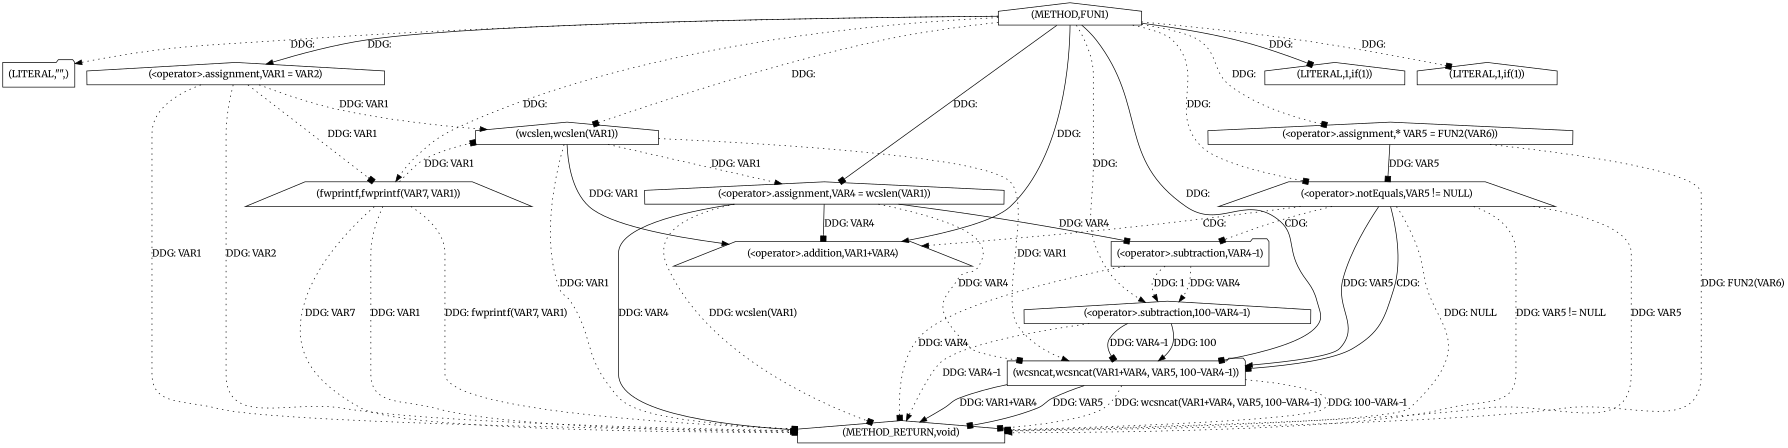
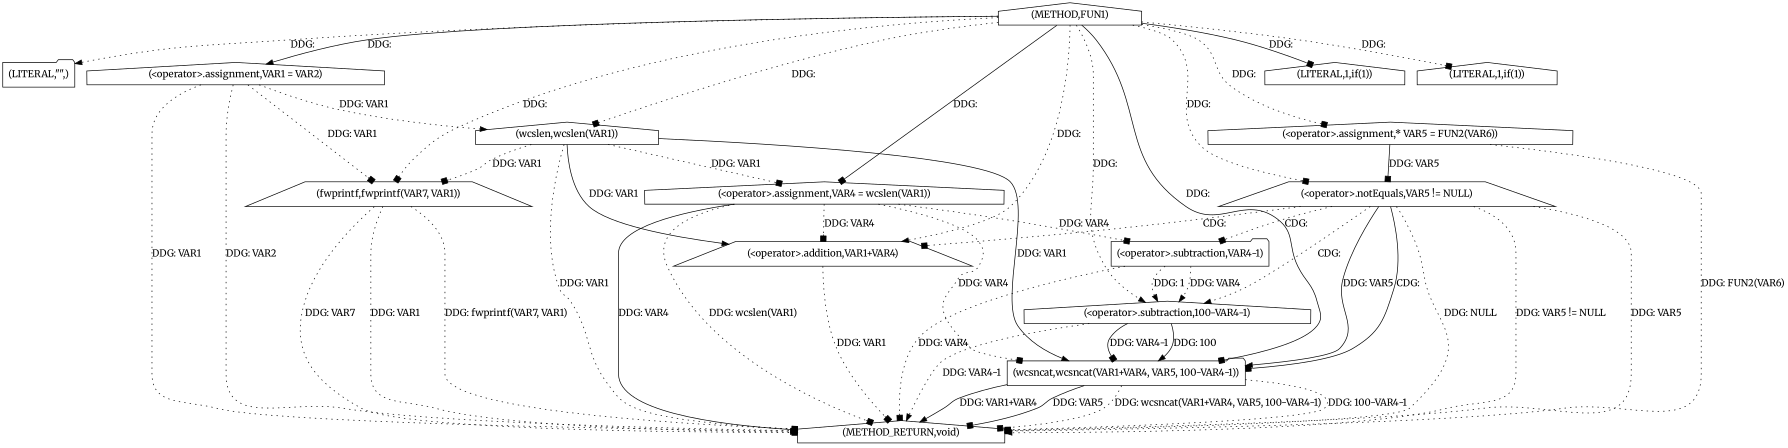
  digraph {
    fontname=Merriweather
    node [fontname=Merriweather shape=house]
    edge [arrowhead=box fontname=Merriweather style=dotted]
    n1 [label="(METHOD,FUN1)"]
    n2 [label="(LITERAL,\"\",)" shape=folder]
    n3 [label="(<operator>.assignment,VAR1 = VAR2)"]
    n4 [label="(LITERAL,1,if(1))"]
    n5 [label="(<operator>.assignment,VAR4 = wcslen(VAR1))"]
    n6 [label="(wcslen,wcslen(VAR1))"]
    n7 [label="(<operator>.assignment,* VAR5 = FUN2(VAR6))"]
    n8 [label="(<operator>.notEquals,VAR5 != NULL)" shape=trapezium]
    n9 [label="(wcsncat,wcsncat(VAR1+VAR4, VAR5, 100-VAR4-1))" shape=folder]
    n10 [label="(<operator>.addition,VAR1+VAR4)" shape=trapezium]
    n11 [label="(<operator>.subtraction,100-VAR4-1)"]
    n12 [label="(LITERAL,1,if(1))"]
    n13 [label="(fwprintf,fwprintf(VAR7, VAR1))" shape=trapezium]
    n14 [label="(METHOD_RETURN,void)"]
    n15 [label="(<operator>.subtraction,VAR4-1)" shape=folder]
    n1 -> n2 [arrowhead=normal label="DDG: "]
    n1 -> n3 [arrowhead=normal label="DDG: " style=solid]
    n1 -> n4 [label="DDG: " style=solid]
    n1 -> n5 [label="DDG: " style=solid]
    n1 -> n6 [label="DDG: "]
    n1 -> n7 [label="DDG: "]
    n1 -> n8 [label="DDG: "]
    n1 -> n9 [label="DDG: " style=solid]
-   n1 -> n10 [arrowhead=normal label="DDG: " style=solid]
+   n1 -> n10 [arrowhead=normal label="DDG: "]
    n1 -> n11 [arrowhead=normal label="DDG: "]
    n1 -> n12 [label="DDG: "]
-   n1 -> n13 [arrowhead=normal label="DDG: "]
+   n1 -> n13 [label="DDG: "]
    n3 -> n6 [arrowhead=normal label="DDG: VAR1"]
    n3 -> n13 [label="DDG: VAR1"]
    n3 -> n14 [label="DDG: VAR1"]
    n3 -> n14 [arrowhead=normal label="DDG: VAR2"]
    n5 -> n9 [label="DDG: VAR4"]
-   n5 -> n10 [label="DDG: VAR4" style=solid]
+   n5 -> n10 [label="DDG: VAR4"]
    n5 -> n14 [label="DDG: wcslen(VAR1)"]
    n5 -> n14 [label="DDG: VAR4" style=solid]
-   n5 -> n15 [label="DDG: VAR4" style=solid]
-   n6 -> n5 [arrowhead=normal label="DDG: VAR1"]
-   n6 -> n9 [arrowhead=normal label="DDG: VAR1"]
+   n5 -> n15 [label="DDG: VAR4"]
+   n6 -> n5 [label="DDG: VAR1"]
+   n6 -> n9 [arrowhead=normal label="DDG: VAR1" style=solid]
    n6 -> n10 [arrowhead=normal label="DDG: VAR1" style=solid]
-   n13 -> n6 [label="DDG: VAR1"]
+   n6 -> n13 [label="DDG: VAR1"]
    n6 -> n14 [label="DDG: VAR1"]
    n7 -> n8 [label="DDG: VAR5" style=solid]
    n7 -> n14 [label="DDG: FUN2(VAR6)"]
    n8 -> n9 [arrowhead=normal label="DDG: VAR5" style=solid]
    n8 -> n9 [label="CDG: " style=solid]
-   n8 -> n10 [arrowhead=normal label="CDG: "]
+   n8 -> n10 [label="CDG: "]
+   n8 -> n11 [arrowhead=normal label="CDG: "]
    n8 -> n14 [arrowhead=normal label="DDG: VAR5 != NULL"]
    n8 -> n14 [label="DDG: VAR5"]
    n8 -> n14 [label="DDG: NULL"]
    n8 -> n15 [label="CDG: "]
    n9 -> n14 [arrowhead=normal label="DDG: VAR1+VAR4" style=solid]
    n9 -> n14 [label="DDG: VAR5" style=solid]
    n9 -> n14 [label="DDG: wcsncat(VAR1+VAR4, VAR5, 100-VAR4-1)"]
    n9 -> n14 [label="DDG: 100-VAR4-1"]
+   n10 -> n14 [label="DDG: VAR1"]
    n11 -> n9 [arrowhead=normal label="DDG: 100" style=solid]
    n11 -> n9 [label="DDG: VAR4-1" style=solid]
    n11 -> n14 [arrowhead=normal label="DDG: VAR4-1"]
    n13 -> n14 [label="DDG: VAR7"]
    n13 -> n14 [arrowhead=normal label="DDG: VAR1"]
    n13 -> n14 [label="DDG: fwprintf(VAR7, VAR1)"]
    n15 -> n11 [arrowhead=normal label="DDG: VAR4"]
    n15 -> n11 [arrowhead=normal label="DDG: 1"]
    n15 -> n14 [label="DDG: VAR4"]
  }
